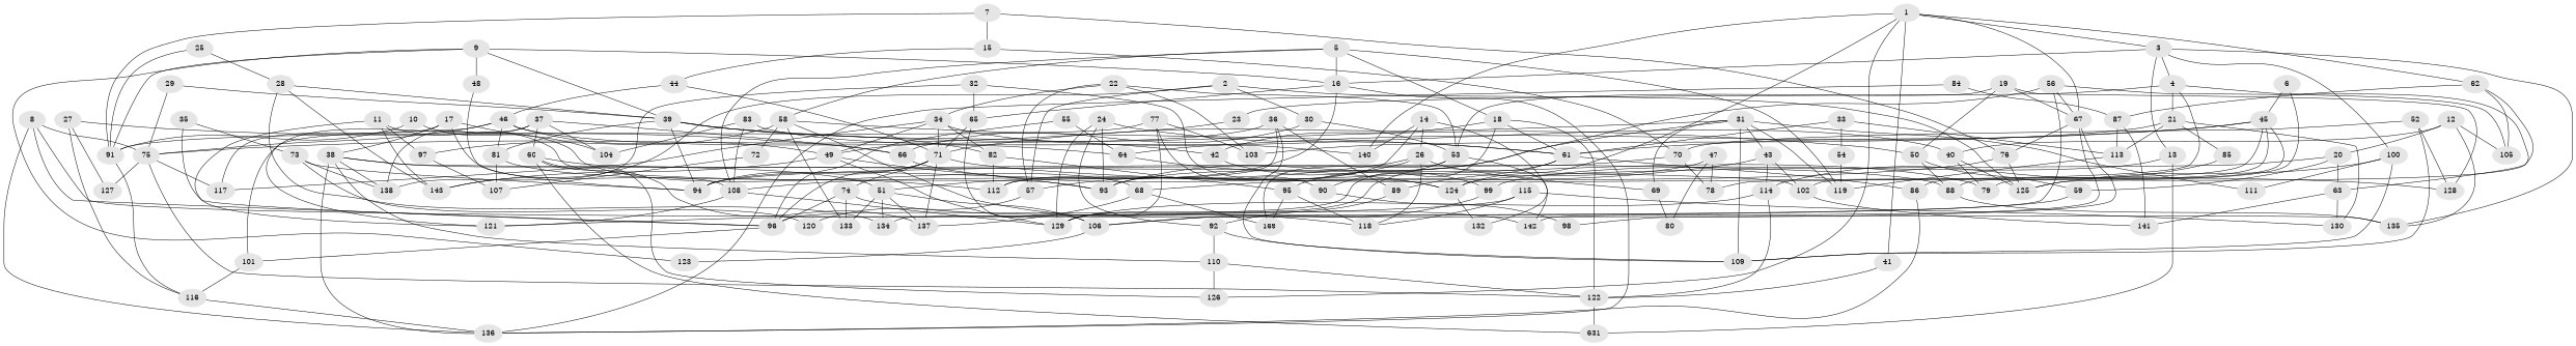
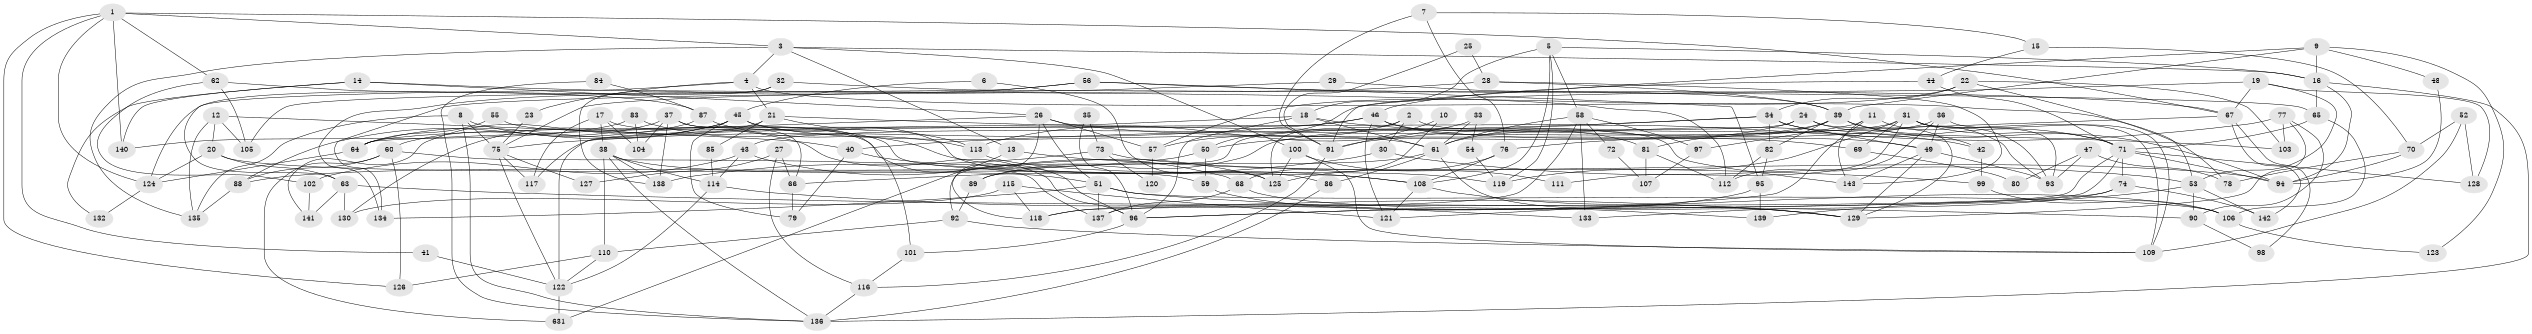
  graph {
    node [color=gray90 style=filled]
    1
    3
    41
    62
    67
    124
    126
    140
    4
    13
    16
    100
    135
    122
    105
    102
    87
    76
    142
    98
    132
    2
    30
    57
    125
    143
    53
    66
    120
    21
    23
    63
    78
    99
    n35 [label=631]
    136
    65
    94
    109
    111
    85
    103
    113
    130
    75
    90
    141
    5
    18
    58
    108
    119
    96
    42
    61
    97
    118
    133
    72
    121
    129
    6
    45
    64
    79
    86
    88
    7
    15
    91
    44
    70
    116
    8
    117
    127
    101
    9
    39
    48
    123
    50
    82
    81
    10
    68
    137
-   139 [label=169]
+   139
    11
    93
    107
    12
    20
    40
    59
    106
    14
    26
    112
    51
    69
    71
    46
    17
    38
    104
    138
    110
    89
    19
    128
    114
    22
    34
    49
    24
    92
    25
    28
    134
    80
    27
    29
    31
    43
    74
    32
    33
    54
    95
    35
    73
    36
    37
    60
    47
    52
    55
    56
    77
    83
    84
    115
    1 -- 3
    1 -- 41
    1 -- 62
    1 -- 67
    1 -- 124
    1 -- 126
    1 -- 140
    3 -- 4
    3 -- 13
    3 -- 16
    3 -- 100
    3 -- 135
    41 -- 122
    62 -- 105
    62 -- 102
    62 -- 87
    67 -- 76
    67 -- 142
    67 -- 98
    124 -- 132
    4 -- 21
    4 -- 23
    4 -- 63
    4 -- 78
    13 -- 99
    13 -- n35
    16 -- 136
    16 -- 65
    16 -- 94
    100 -- 125
    100 -- 109
    100 -- 111
    122 -- n35
    102 -- 141
    87 -- 113
    87 -- 141
    76 -- 125
    76 -- 108
    2 -- 30
    2 -- 57
    2 -- 125
    2 -- 143
    30 -- 53
    30 -- 66
    57 -- 120
    53 -- 142
    53 -- 90
    53 -- 139
    66 -- 79
    21 -- 85
    21 -- 103
    21 -- 113
    21 -- 130
    23 -- 75
    63 -- 130
+   63 -- 90
    63 -- 141
    99 -- 106
    65 -- 106
    65 -- 71
    85 -- 114
    113 -- 119
    75 -- 122
    75 -- 117
    75 -- 127
    90 -- 98
    5 -- 16
    5 -- 18
    5 -- 58
    5 -- 108
    5 -- 119
    18 -- 122
    18 -- 96
    18 -- 42
    18 -- 61
    58 -- 61
    58 -- 97
    58 -- 118
    58 -- 133
    58 -- 72
    108 -- 121
    108 -- 129
    96 -- 101
    42 -- 99
    61 -- 129
    61 -- 86
    61 -- 89
    97 -- 107
    72 -- 107
    6 -- 125
    6 -- 45
    45 -- 61
    45 -- 64
    45 -- 79
    45 -- 86
    45 -- 88
    64 -- 124
    86 -- 136
    88 -- 135
    7 -- 76
    7 -- 15
    7 -- 91
    15 -- 44
    15 -- 70
    91 -- 116
    44 -- 71
    44 -- 46
    70 -- 78
    70 -- 94
    116 -- 136
    8 -- 135
    8 -- 136
    8 -- 75
    8 -- 96
    101 -- 116
    9 -- 16
    9 -- 91
    9 -- 39
    9 -- 48
    9 -- 123
    39 -- 94
    39 -- 42
    39 -- 50
    39 -- 82
    39 -- 81
    48 -- 94
    50 -- 88
    50 -- 59
    82 -- 112
    82 -- 95
    81 -- 107
    81 -- 112
    10 -- 91
    10 -- 68
    68 -- 137
    68 -- 139
    11 -- 143
    11 -- 97
    11 -- 121
    11 -- 93
    12 -- 135
    12 -- 105
    12 -- 20
    12 -- 40
    20 -- 124
    20 -- 63
    20 -- 59
    40 -- 125
    40 -- 79
    59 -- 106
    106 -- 123
    14 -- 140
    14 -- 132
    14 -- 26
    14 -- 112
    26 -- 57
    26 -- 118
+   26 -- 64
    26 -- 51
    26 -- 69
    51 -- 133
    51 -- 137
    51 -- 106
    51 -- 134
    69 -- 80
    71 -- 94
    71 -- 96
    71 -- 137
    71 -- 128
    71 -- 74
    46 -- 75
    46 -- 121
    46 -- 64
    46 -- 81
    46 -- 49
    17 -- 108
    17 -- 117
    17 -- 38
    17 -- 104
-   38 -- 102
+   38 -- 114
    38 -- 136
    38 -- 51
    38 -- 138
    38 -- 110
    110 -- 126
    110 -- 122
    89 -- 92
    19 -- 67
    19 -- 53
    19 -- 50
    19 -- 128
    114 -- 122
    114 -- 129
    22 -- 57
    22 -- 53
    22 -- 103
    22 -- 34
    34 -- 117
    34 -- 82
    34 -- 40
    34 -- 71
    34 -- 49
    49 -- 143
    49 -- 129
    49 -- 93
    24 -- 61
    24 -- 129
    24 -- 93
    24 -- 92
    92 -- 109
    92 -- 110
    25 -- 91
    25 -- 28
    28 -- 143
    28 -- 39
    28 -- 134
    27 -- 66
    27 -- 116
    27 -- 127
    29 -- 75
    29 -- 39
    31 -- 109
    31 -- 111
    31 -- 119
    31 -- 93
    31 -- 69
    31 -- 71
    31 -- 43
    43 -- 102
    43 -- 68
    43 -- 114
    74 -- 142
    74 -- 96
    74 -- 133
    32 -- 124
    32 -- 65
    32 -- 138
    33 -- 113
    33 -- 61
    33 -- 54
    54 -- 119
    95 -- 118
    95 -- 139
    35 -- 96
    35 -- 73
    73 -- 120
    73 -- 94
    73 -- 138
    36 -- 109
    36 -- 112
    36 -- 89
    36 -- 49
    37 -- 66
    37 -- 101
    37 -- 104
    37 -- 138
    37 -- 60
    60 -- 126
    60 -- n35
    60 -- 88
    60 -- 137
    47 -- 78
    47 -- 93
    47 -- 80
    52 -- 109
    52 -- 70
    52 -- 128
    55 -- 96
    55 -- 64
    56 -- 67
    56 -- 105
    56 -- 134
    56 -- 95
    77 -- 103
    77 -- 90
    77 -- 129
    77 -- 91
    83 -- 140
    83 -- 108
    83 -- 104
    84 -- 87
    84 -- 136
    115 -- 130
    115 -- 118
    115 -- 121
  }
